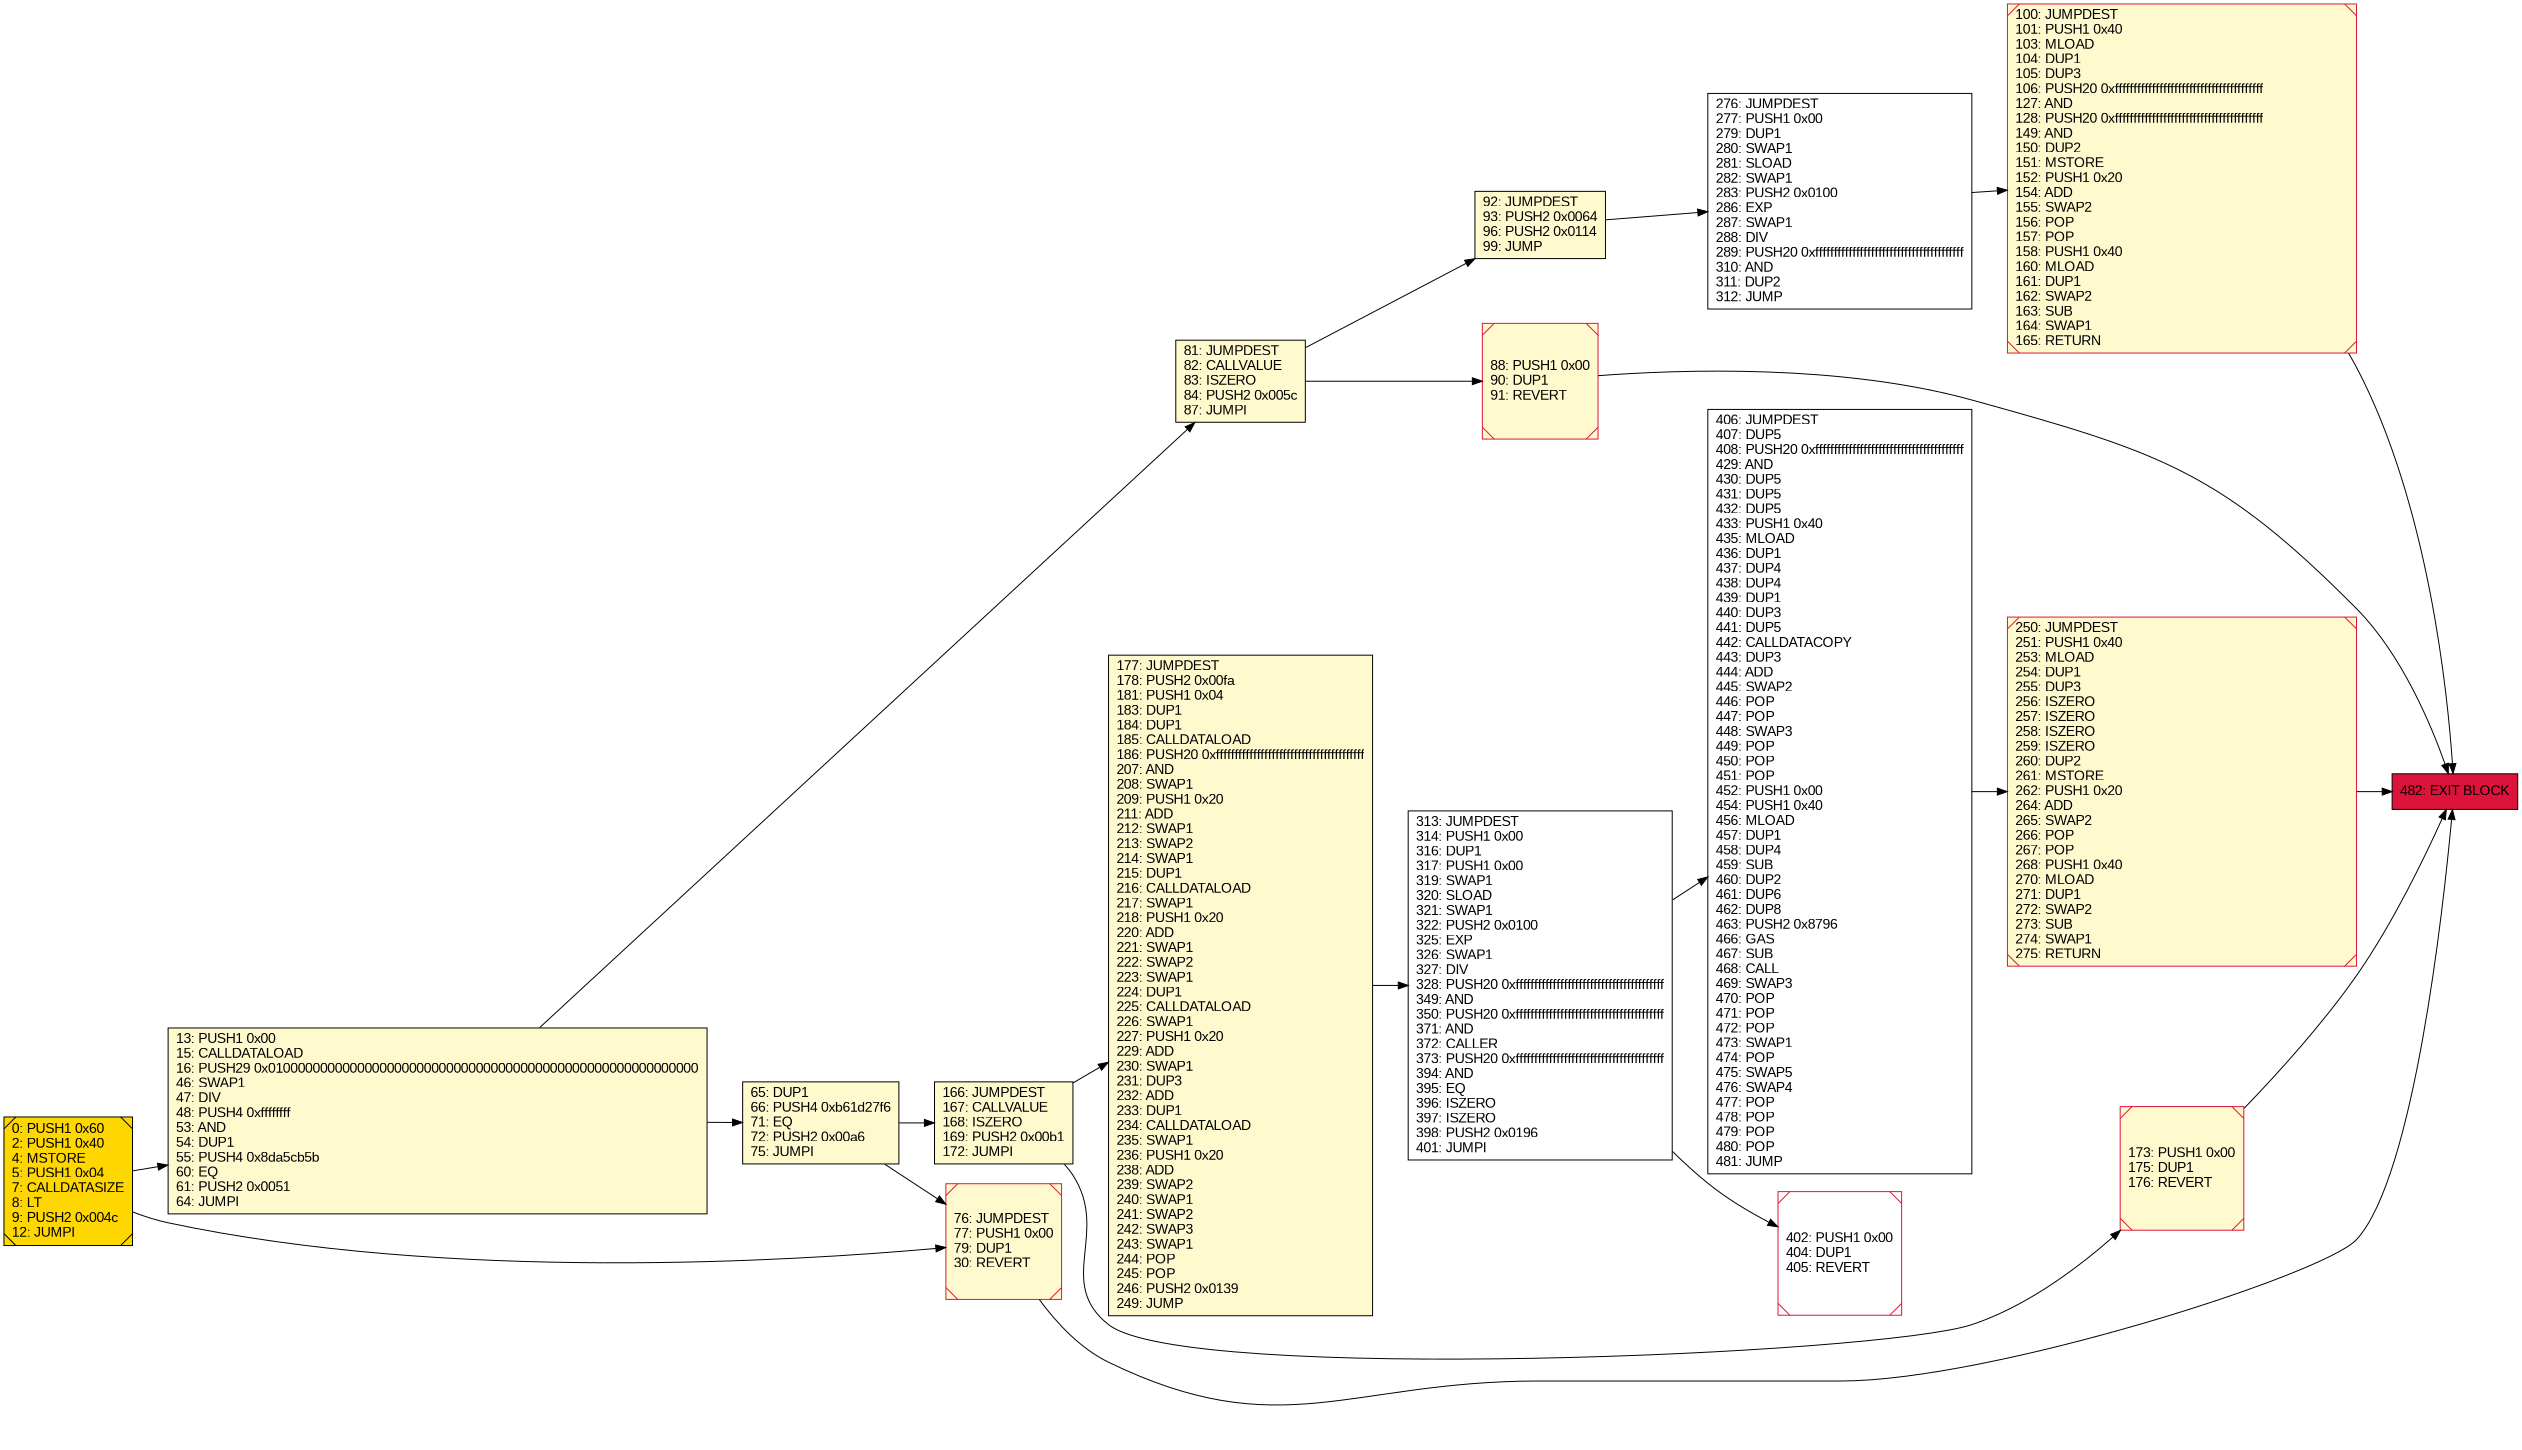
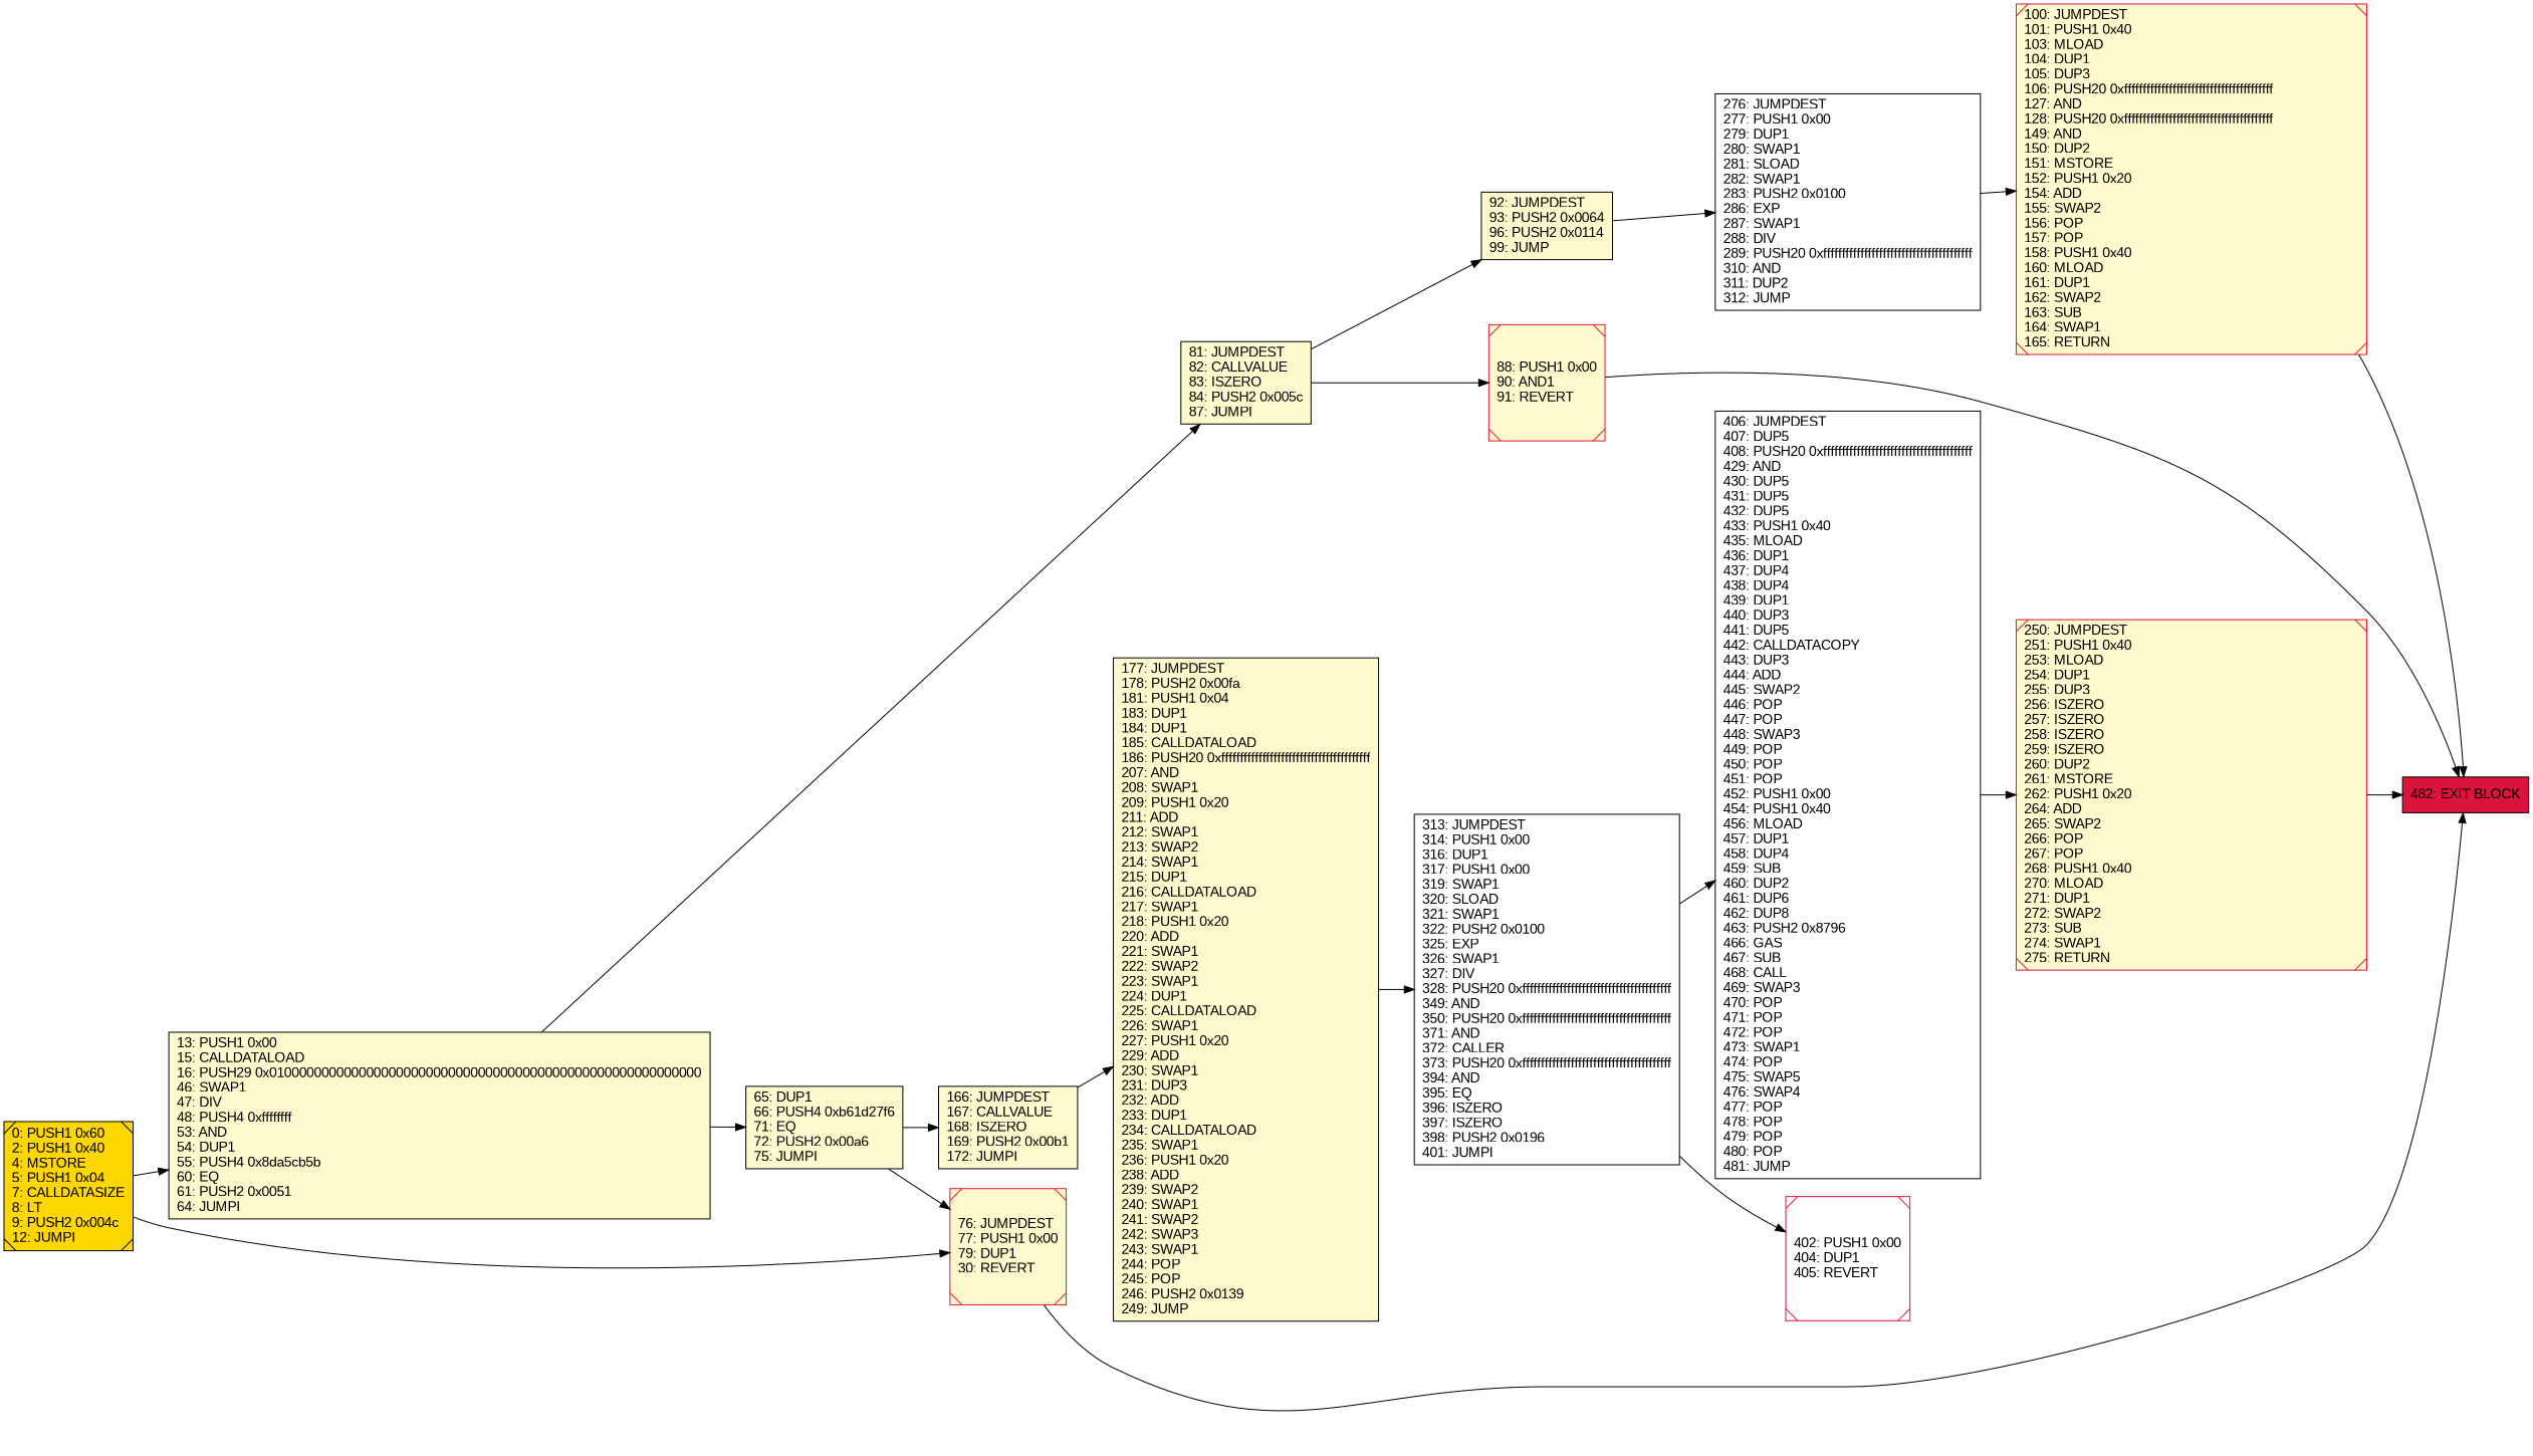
  digraph {
    rankdir=LR
    node [color=black fillcolor=lemonchiffon fontcolor=black fontname=arial shape=box style=filled]
    n1 [fillcolor=crimson label="482: EXIT BLOCK\l"]
    n2 [fillcolor=white label="276: JUMPDEST\l277: PUSH1 0x00\l279: DUP1\l280: SWAP1\l281: SLOAD\l282: SWAP1\l283: PUSH2 0x0100\l286: EXP\l287: SWAP1\l288: DIV\l289: PUSH20 0xffffffffffffffffffffffffffffffffffffffff\l310: AND\l311: DUP2\l312: JUMP\l"]
    n3 [color=crimson label="100: JUMPDEST\l101: PUSH1 0x40\l103: MLOAD\l104: DUP1\l105: DUP3\l106: PUSH20 0xffffffffffffffffffffffffffffffffffffffff\l127: AND\l128: PUSH20 0xffffffffffffffffffffffffffffffffffffffff\l149: AND\l150: DUP2\l151: MSTORE\l152: PUSH1 0x20\l154: ADD\l155: SWAP2\l156: POP\l157: POP\l158: PUSH1 0x40\l160: MLOAD\l161: DUP1\l162: SWAP2\l163: SUB\l164: SWAP1\l165: RETURN\l" shape=Msquare]
    n4 [fillcolor=white label="313: JUMPDEST\l314: PUSH1 0x00\l316: DUP1\l317: PUSH1 0x00\l319: SWAP1\l320: SLOAD\l321: SWAP1\l322: PUSH2 0x0100\l325: EXP\l326: SWAP1\l327: DIV\l328: PUSH20 0xffffffffffffffffffffffffffffffffffffffff\l349: AND\l350: PUSH20 0xffffffffffffffffffffffffffffffffffffffff\l371: AND\l372: CALLER\l373: PUSH20 0xffffffffffffffffffffffffffffffffffffffff\l394: AND\l395: EQ\l396: ISZERO\l397: ISZERO\l398: PUSH2 0x0196\l401: JUMPI\l"]
    n5 [fillcolor=white label="406: JUMPDEST\l407: DUP5\l408: PUSH20 0xffffffffffffffffffffffffffffffffffffffff\l429: AND\l430: DUP5\l431: DUP5\l432: DUP5\l433: PUSH1 0x40\l435: MLOAD\l436: DUP1\l437: DUP4\l438: DUP4\l439: DUP1\l440: DUP3\l441: DUP5\l442: CALLDATACOPY\l443: DUP3\l444: ADD\l445: SWAP2\l446: POP\l447: POP\l448: SWAP3\l449: POP\l450: POP\l451: POP\l452: PUSH1 0x00\l454: PUSH1 0x40\l456: MLOAD\l457: DUP1\l458: DUP4\l459: SUB\l460: DUP2\l461: DUP6\l462: DUP8\l463: PUSH2 0x8796\l466: GAS\l467: SUB\l468: CALL\l469: SWAP3\l470: POP\l471: POP\l472: POP\l473: SWAP1\l474: POP\l475: SWAP5\l476: SWAP4\l477: POP\l478: POP\l479: POP\l480: POP\l481: JUMP\l"]
    n6 [color=crimson fillcolor=white label="402: PUSH1 0x00\l404: DUP1\l405: REVERT\l" shape=Msquare]
    n7 [color=crimson label="250: JUMPDEST\l251: PUSH1 0x40\l253: MLOAD\l254: DUP1\l255: DUP3\l256: ISZERO\l257: ISZERO\l258: ISZERO\l259: ISZERO\l260: DUP2\l261: MSTORE\l262: PUSH1 0x20\l264: ADD\l265: SWAP2\l266: POP\l267: POP\l268: PUSH1 0x40\l270: MLOAD\l271: DUP1\l272: SWAP2\l273: SUB\l274: SWAP1\l275: RETURN\l" shape=Msquare]
    n8 [fillcolor=gold label="0: PUSH1 0x60\l2: PUSH1 0x40\l4: MSTORE\l5: PUSH1 0x04\l7: CALLDATASIZE\l8: LT\l9: PUSH2 0x004c\l12: JUMPI\l" shape=Msquare]
    n9 [label="13: PUSH1 0x00\l15: CALLDATALOAD\l16: PUSH29 0x0100000000000000000000000000000000000000000000000000000000\l46: SWAP1\l47: DIV\l48: PUSH4 0xffffffff\l53: AND\l54: DUP1\l55: PUSH4 0x8da5cb5b\l60: EQ\l61: PUSH2 0x0051\l64: JUMPI\l"]
    n10 [color=crimson label="76: JUMPDEST\l77: PUSH1 0x00\l79: DUP1\l30: REVERT\l" shape=Msquare]
    n11 [label="65: DUP1\l66: PUSH4 0xb61d27f6\l71: EQ\l72: PUSH2 0x00a6\l75: JUMPI\l"]
    n12 [label="81: JUMPDEST\l82: CALLVALUE\l83: ISZERO\l84: PUSH2 0x005c\l87: JUMPI\l"]
    n13 [label="166: JUMPDEST\l167: CALLVALUE\l168: ISZERO\l169: PUSH2 0x00b1\l172: JUMPI\l"]
-   n14 [color=crimson label="88: PUSH1 0x00\l90: DUP1\l91: REVERT\l" shape=Msquare]
+   n14 [color=crimson label="88: PUSH1 0x00\l90: AND1\l91: REVERT\l" shape=Msquare]
    n15 [label="92: JUMPDEST\l93: PUSH2 0x0064\l96: PUSH2 0x0114\l99: JUMP\l"]
-   n16 [color=crimson label="173: PUSH1 0x00\l175: DUP1\l176: REVERT\l" shape=Msquare]
    n17 [label="177: JUMPDEST\l178: PUSH2 0x00fa\l181: PUSH1 0x04\l183: DUP1\l184: DUP1\l185: CALLDATALOAD\l186: PUSH20 0xffffffffffffffffffffffffffffffffffffffff\l207: AND\l208: SWAP1\l209: PUSH1 0x20\l211: ADD\l212: SWAP1\l213: SWAP2\l214: SWAP1\l215: DUP1\l216: CALLDATALOAD\l217: SWAP1\l218: PUSH1 0x20\l220: ADD\l221: SWAP1\l222: SWAP2\l223: SWAP1\l224: DUP1\l225: CALLDATALOAD\l226: SWAP1\l227: PUSH1 0x20\l229: ADD\l230: SWAP1\l231: DUP3\l232: ADD\l233: DUP1\l234: CALLDATALOAD\l235: SWAP1\l236: PUSH1 0x20\l238: ADD\l239: SWAP2\l240: SWAP1\l241: SWAP2\l242: SWAP3\l243: SWAP1\l244: POP\l245: POP\l246: PUSH2 0x0139\l249: JUMP\l"]
    n2 -> n3
    n3 -> n1
    n4 -> n5
    n4 -> n6
    n5 -> n7
    n7 -> n1
    n8 -> n9
    n8 -> n10
    n9 -> n11
    n9 -> n12
    n10 -> n1
    n11 -> n10
    n11 -> n13
    n12 -> n14
    n12 -> n15
-   n13 -> n16
    n13 -> n17
    n14 -> n1
    n15 -> n2
-   n16 -> n1
    n17 -> n4
  }
